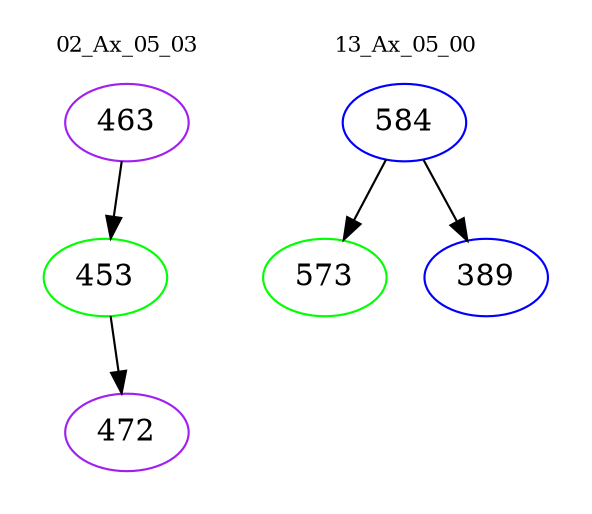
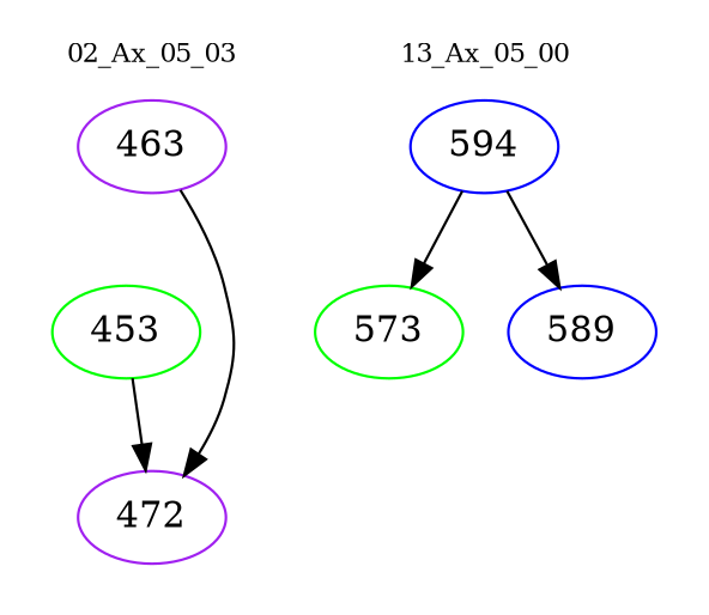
  digraph {
    node [color=purple]
    edge [color=black]
    n1 [label=463]
    n2 [color=green label=453]
    n3 [label=472]
-   n4 [color=blue label=584]
+   n4 [color=blue label=594]
    n5 [color=green label=573]
-   n6 [color=blue label=389]
+   n6 [color=blue label=589]
    subgraph cluster_1 {
      color=white
      fontsize=10
      label="02_Ax_05_03"
      n1
      n2
      n3
    }
    subgraph cluster_2 {
      color=white
      fontsize=10
      label="13_Ax_05_00"
      n4
      n5
      n6
    }
-   n1 -> n2
+   n1 -> n3
    n2 -> n3
    n4 -> n5
    n4 -> n6
  }
